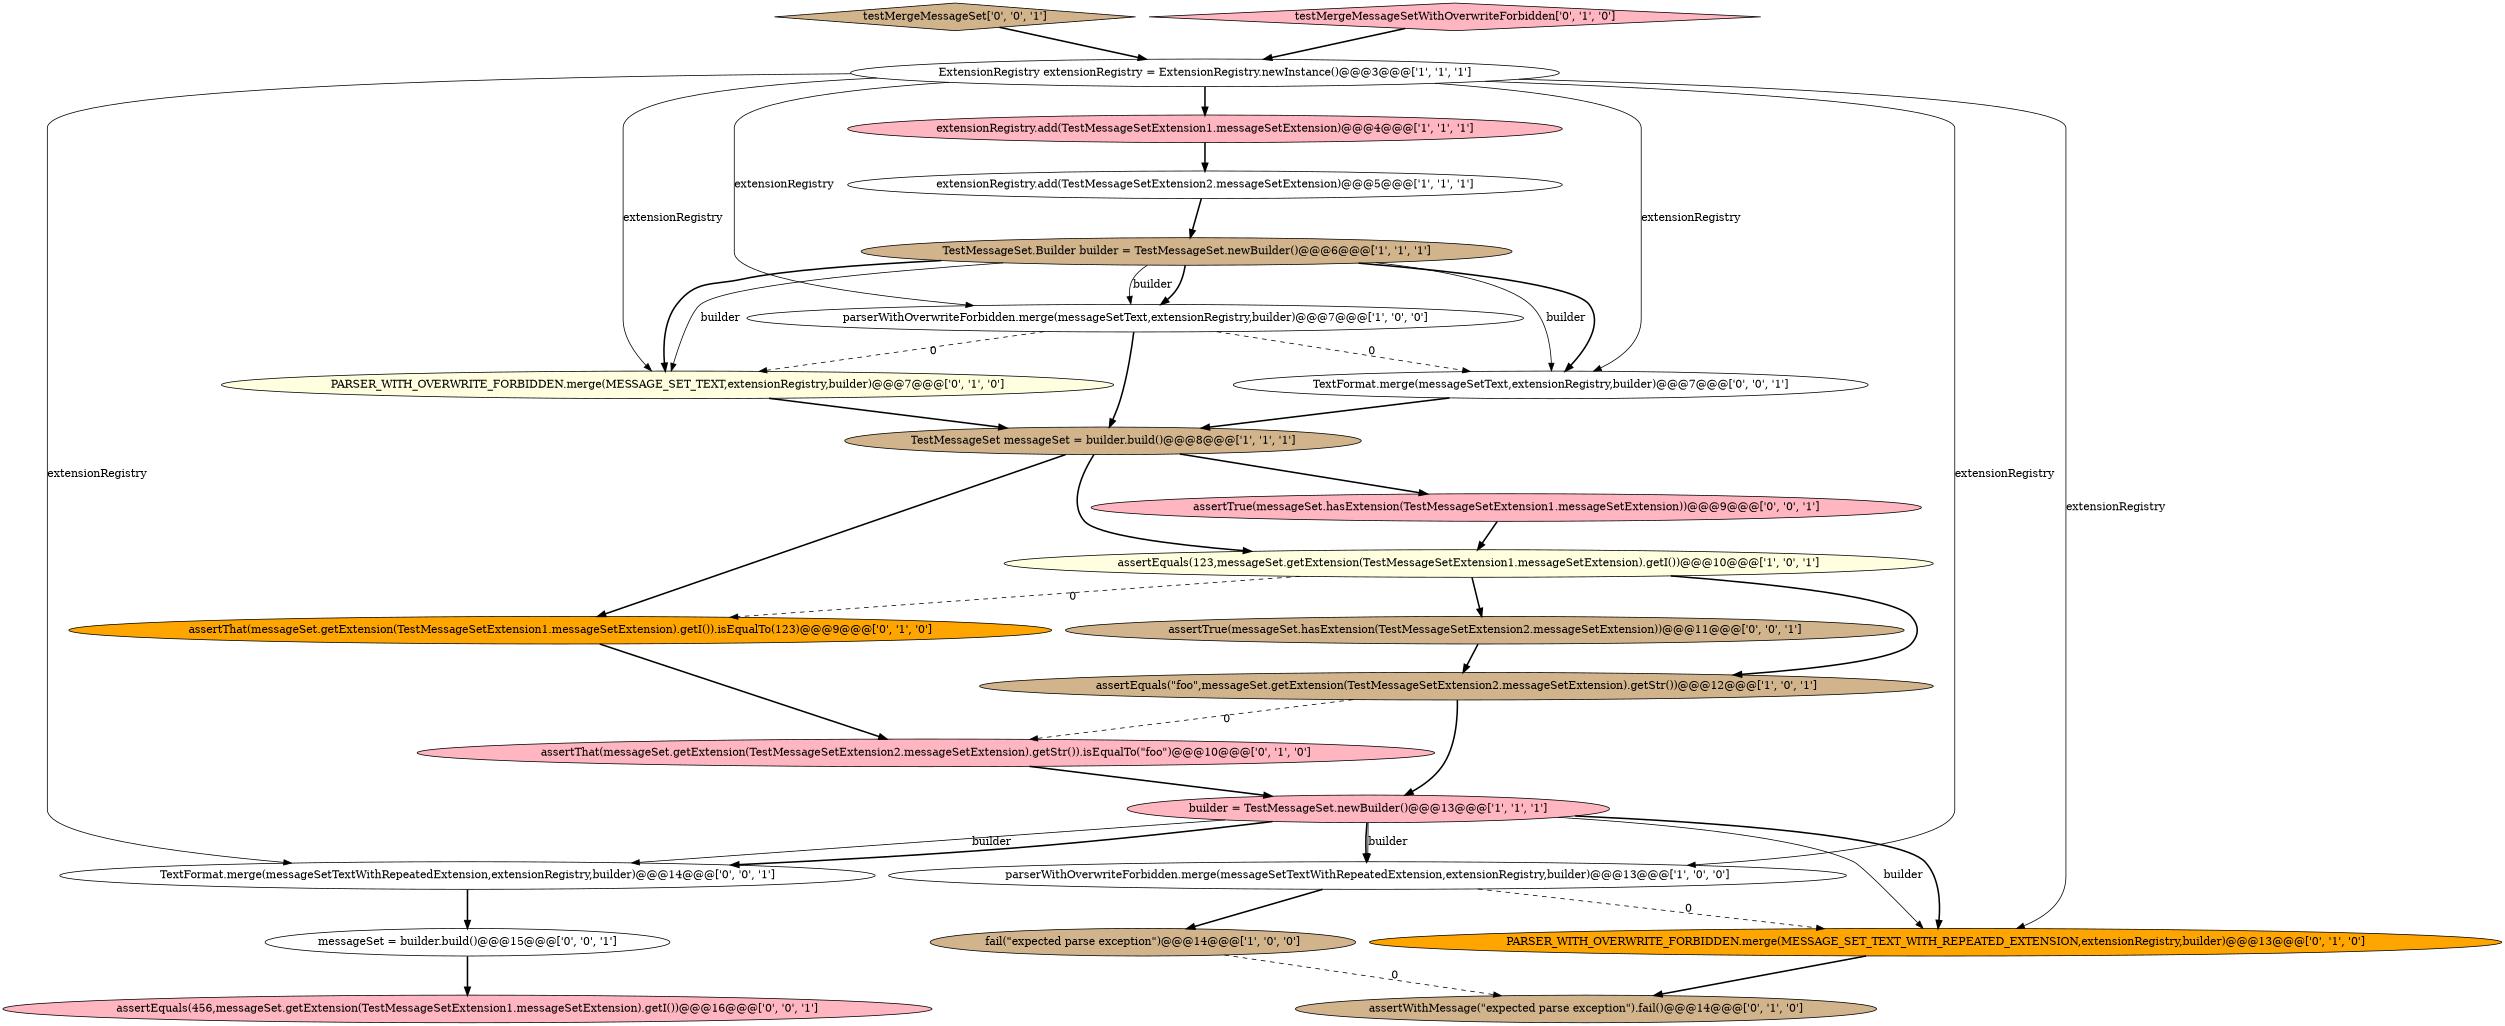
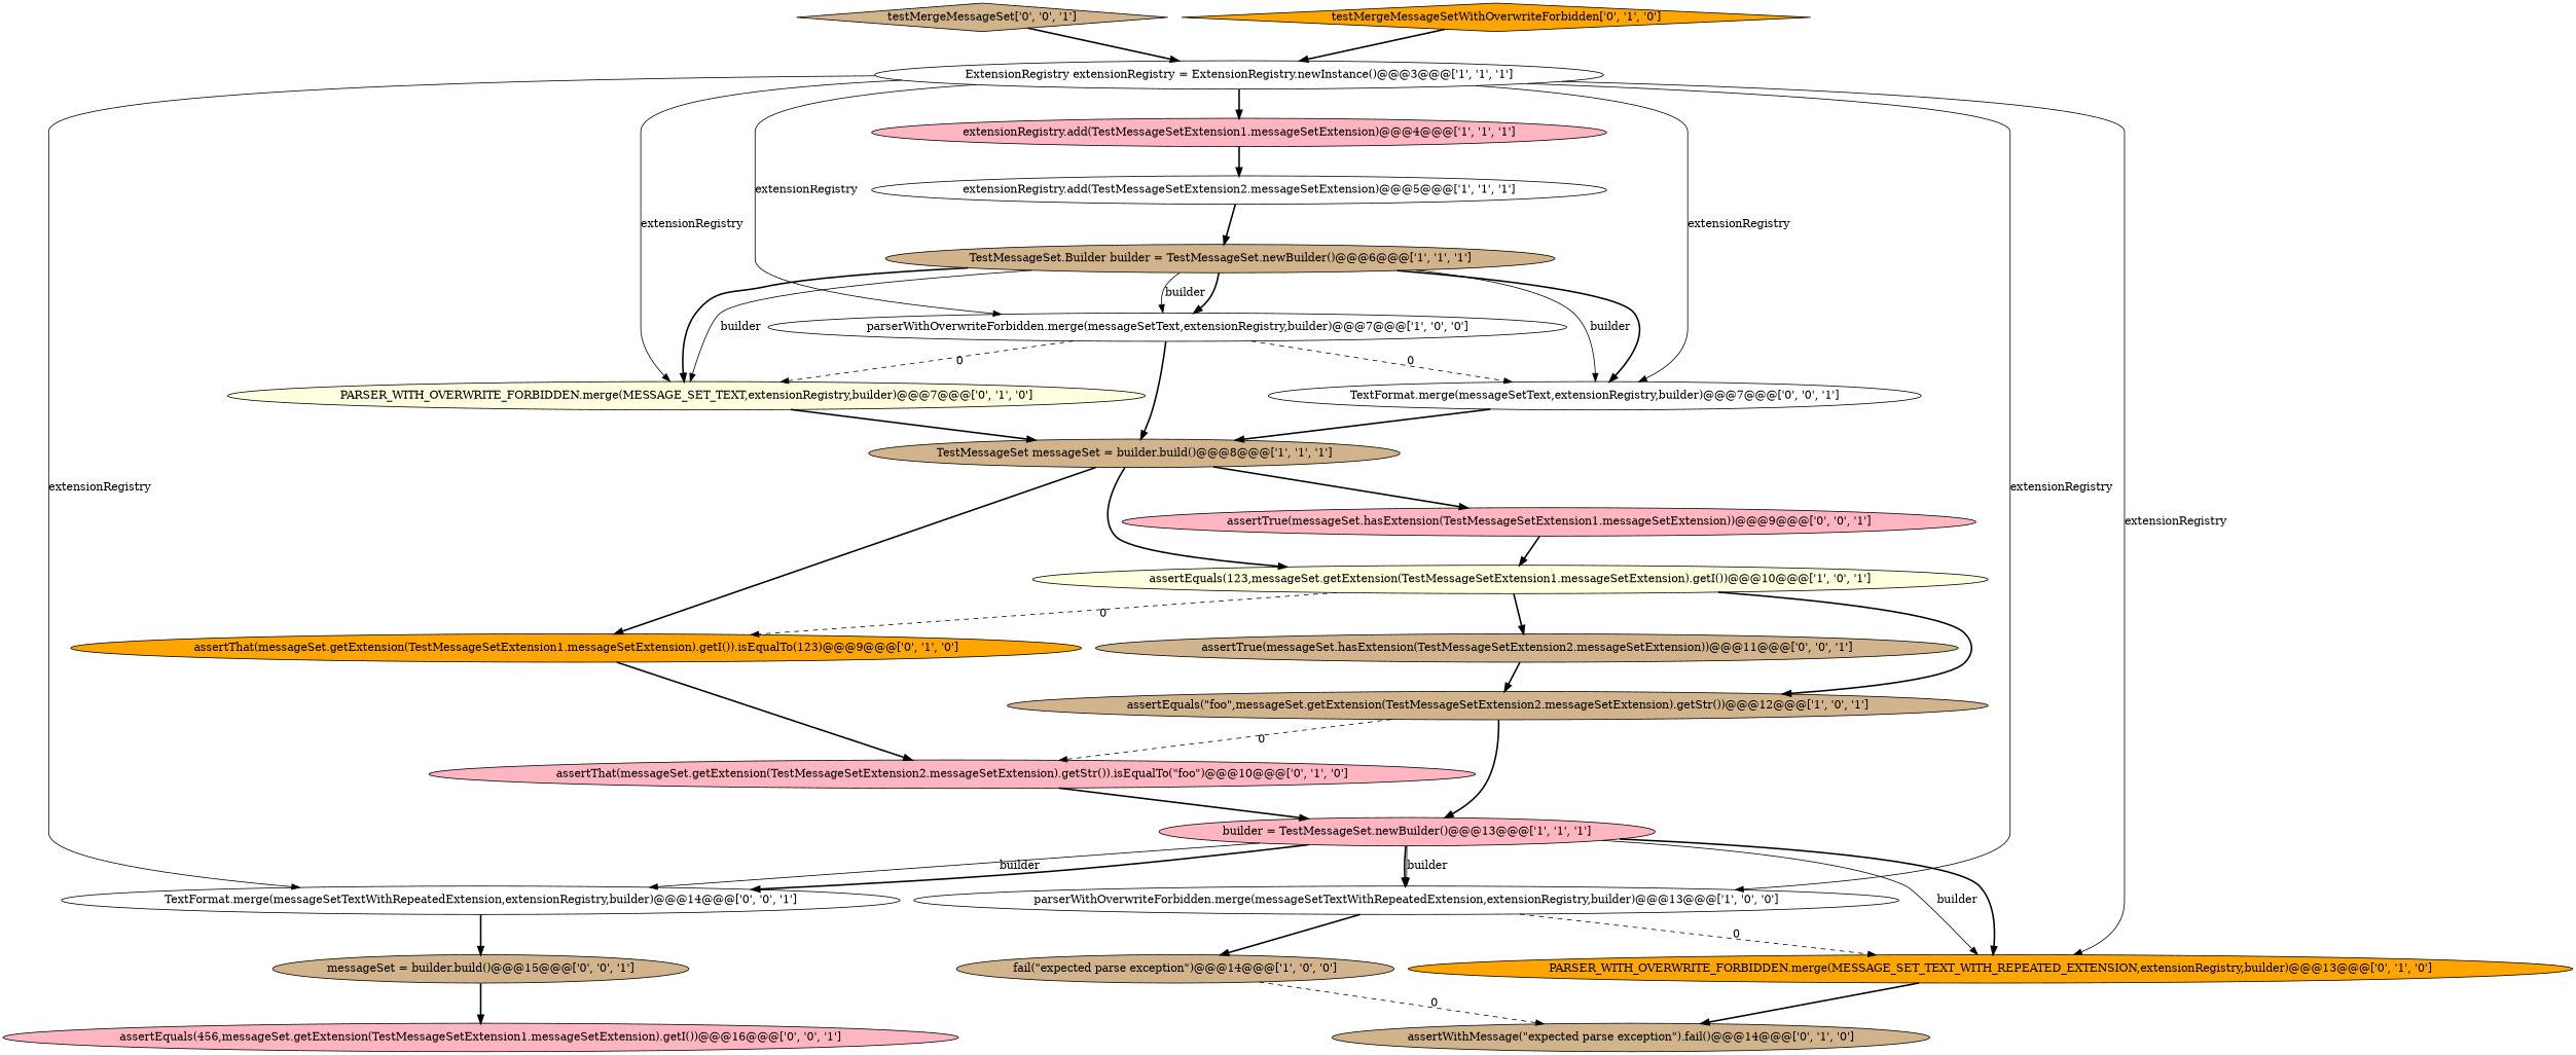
  digraph {
    node [fillcolor=tan shape=ellipse style=filled]
    edge [style=bold]
    n1 [fillcolor=lightyellow label="assertEquals(123,messageSet.getExtension(TestMessageSetExtension1.messageSetExtension).getI())@@@10@@@['1', '0', '1']"]
    n2 [label="assertEquals(\"foo\",messageSet.getExtension(TestMessageSetExtension2.messageSetExtension).getStr())@@@12@@@['1', '0', '1']"]
    n3 [label="assertTrue(messageSet.hasExtension(TestMessageSetExtension2.messageSetExtension))@@@11@@@['0', '0', '1']"]
    n4 [fillcolor=orange label="assertThat(messageSet.getExtension(TestMessageSetExtension1.messageSetExtension).getI()).isEqualTo(123)@@@9@@@['0', '1', '0']"]
    n5 [fillcolor=lightpink label="assertThat(messageSet.getExtension(TestMessageSetExtension2.messageSetExtension).getStr()).isEqualTo(\"foo\")@@@10@@@['0', '1', '0']"]
    n6 [fillcolor=lightpink label="builder = TestMessageSet.newBuilder()@@@13@@@['1', '1', '1']"]
    n7 [fillcolor=lightpink label="extensionRegistry.add(TestMessageSetExtension1.messageSetExtension)@@@4@@@['1', '1', '1']"]
    n8 [fillcolor=white label="extensionRegistry.add(TestMessageSetExtension2.messageSetExtension)@@@5@@@['1', '1', '1']"]
    n9 [label="TestMessageSet.Builder builder = TestMessageSet.newBuilder()@@@6@@@['1', '1', '1']"]
    n10 [label="assertWithMessage(\"expected parse exception\").fail()@@@14@@@['0', '1', '0']"]
    n11 [fillcolor=orange label="PARSER_WITH_OVERWRITE_FORBIDDEN.merge(MESSAGE_SET_TEXT_WITH_REPEATED_EXTENSION,extensionRegistry,builder)@@@13@@@['0', '1', '0']"]
    n12 [fillcolor=white label="parserWithOverwriteForbidden.merge(messageSetTextWithRepeatedExtension,extensionRegistry,builder)@@@13@@@['1', '0', '0']"]
    n13 [fillcolor=white label="TextFormat.merge(messageSetTextWithRepeatedExtension,extensionRegistry,builder)@@@14@@@['0', '0', '1']"]
    n14 [label="testMergeMessageSet['0', '0', '1']" shape=diamond]
    n15 [fillcolor=white label="ExtensionRegistry extensionRegistry = ExtensionRegistry.newInstance()@@@3@@@['1', '1', '1']"]
    n16 [fillcolor=white label="TextFormat.merge(messageSetText,extensionRegistry,builder)@@@7@@@['0', '0', '1']"]
    n17 [fillcolor=white label="parserWithOverwriteForbidden.merge(messageSetText,extensionRegistry,builder)@@@7@@@['1', '0', '0']"]
    n18 [fillcolor=lightyellow label="PARSER_WITH_OVERWRITE_FORBIDDEN.merge(MESSAGE_SET_TEXT,extensionRegistry,builder)@@@7@@@['0', '1', '0']"]
    n19 [label="TestMessageSet messageSet = builder.build()@@@8@@@['1', '1', '1']"]
    n20 [fillcolor=lightpink label="assertTrue(messageSet.hasExtension(TestMessageSetExtension1.messageSetExtension))@@@9@@@['0', '0', '1']"]
    n21 [label="fail(\"expected parse exception\")@@@14@@@['1', '0', '0']"]
-   n22 [fillcolor=white label="messageSet = builder.build()@@@15@@@['0', '0', '1']"]
+   n22 [label="messageSet = builder.build()@@@15@@@['0', '0', '1']"]
    n23 [fillcolor=lightpink label="assertEquals(456,messageSet.getExtension(TestMessageSetExtension1.messageSetExtension).getI())@@@16@@@['0', '0', '1']"]
-   n24 [fillcolor=lightpink label="testMergeMessageSetWithOverwriteForbidden['0', '1', '0']" shape=diamond]
+   n24 [fillcolor=orange label="testMergeMessageSetWithOverwriteForbidden['0', '1', '0']" shape=diamond]
    n1 -> n2
    n1 -> n3
    n1 -> n4 [label=0 style=dashed]
    n2 -> n5 [label=0 style=dashed]
    n2 -> n6
    n3 -> n2
    n4 -> n5
    n5 -> n6
    n6 -> n11 [label=builder style=solid]
    n6 -> n11
    n6 -> n12
    n6 -> n12 [label=builder style=solid]
    n6 -> n13 [label=builder style=solid]
    n6 -> n13
    n7 -> n8
    n8 -> n9
    n9 -> n16 [label=builder style=solid]
    n9 -> n16
    n9 -> n17
    n9 -> n17 [label=builder style=solid]
    n9 -> n18
    n9 -> n18 [label=builder style=solid]
    n11 -> n10
    n12 -> n11 [label=0 style=dashed]
    n12 -> n21
    n13 -> n22
    n14 -> n15
    n15 -> n7
    n15 -> n11 [label=extensionRegistry style=solid]
    n15 -> n12 [label=extensionRegistry style=solid]
    n15 -> n13 [label=extensionRegistry style=solid]
    n15 -> n16 [label=extensionRegistry style=solid]
    n15 -> n17 [label=extensionRegistry style=solid]
    n15 -> n18 [label=extensionRegistry style=solid]
    n16 -> n19
    n17 -> n16 [label=0 style=dashed]
    n17 -> n18 [label=0 style=dashed]
    n17 -> n19
    n18 -> n19
    n19 -> n1
    n19 -> n4
    n19 -> n20
    n20 -> n1
    n21 -> n10 [label=0 style=dashed]
    n22 -> n23
    n24 -> n15
  }
